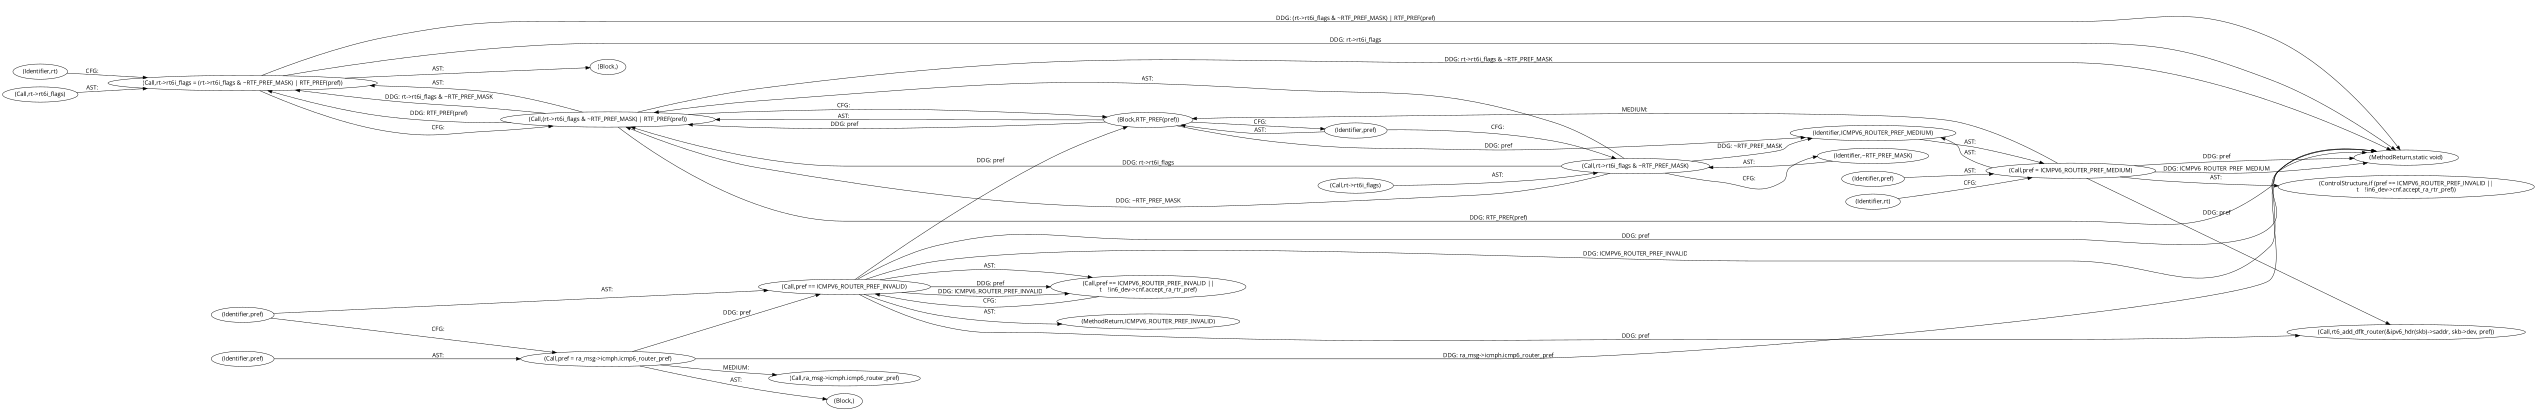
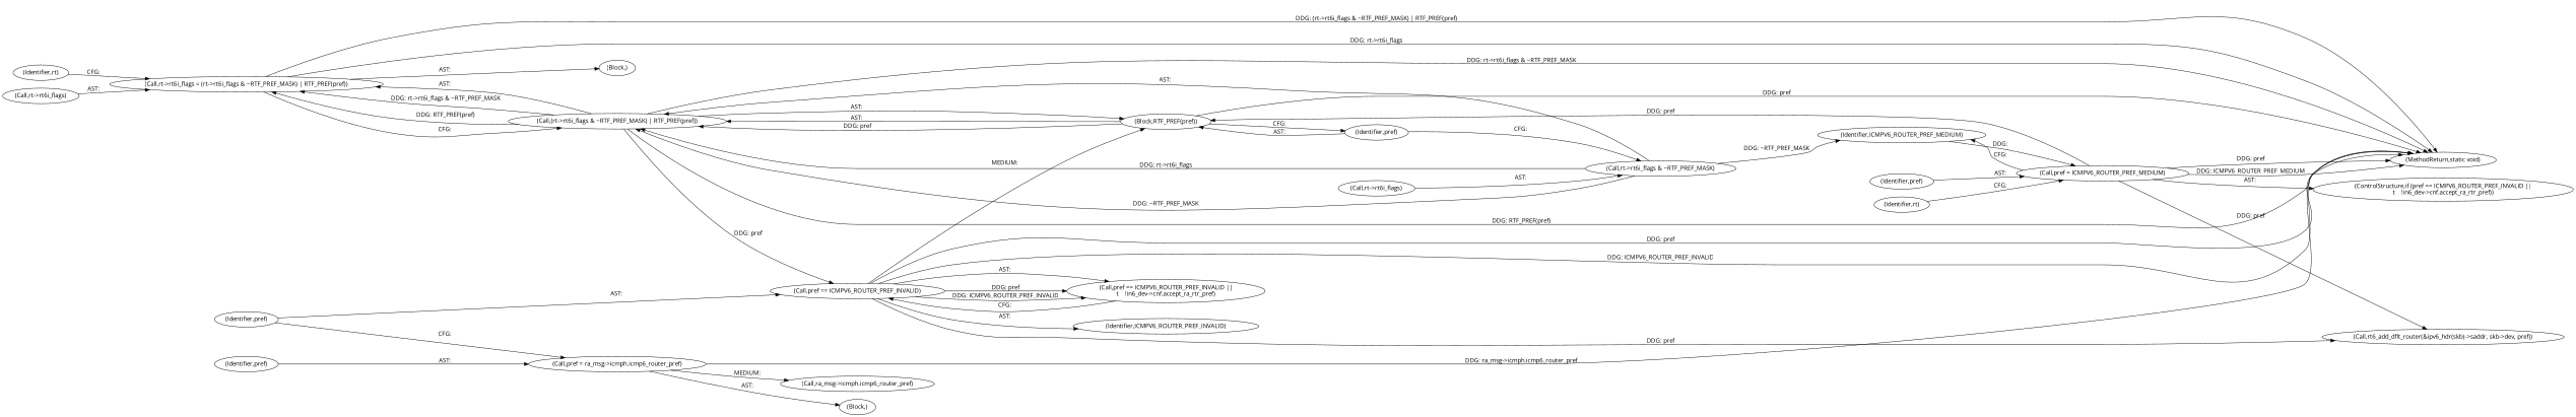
  digraph {
    fontname="Open Sans"
    rankdir=LR
    node [fontname="Open Sans"]
    edge [fontname="Open Sans"]
    n1 [label="(Call,rt->rt6i_flags = (rt->rt6i_flags & ~RTF_PREF_MASK) | RTF_PREF(pref))"]
    n2 [label="(Call,(rt->rt6i_flags & ~RTF_PREF_MASK) | RTF_PREF(pref))"]
    n3 [label="(Block,)"]
    n4 [label="(MethodReturn,static void)"]
    n5 [label="(Block,RTF_PREF(pref))"]
    n6 [label="(Identifier,pref)"]
    n7 [label="(Call,rt->rt6i_flags & ~RTF_PREF_MASK)"]
-   n8 [label="(Identifier,~RTF_PREF_MASK)"]
    n9 [label="(Identifier,ICMPV6_ROUTER_PREF_MEDIUM)"]
    n10 [label="(Call,pref = ICMPV6_ROUTER_PREF_MEDIUM)"]
    n11 [label="(Call,rt6_add_dflt_router(&ipv6_hdr(skb)->saddr, skb->dev, pref))"]
    n12 [label="(ControlStructure,if (pref == ICMPV6_ROUTER_PREF_INVALID ||\n\t    !in6_dev->cnf.accept_ra_rtr_pref))"]
    n13 [label="(Call,pref == ICMPV6_ROUTER_PREF_INVALID)"]
    n14 [label="(Call,pref == ICMPV6_ROUTER_PREF_INVALID ||\n\t    !in6_dev->cnf.accept_ra_rtr_pref)"]
-   n15 [label="(MethodReturn,ICMPV6_ROUTER_PREF_INVALID)"]
+   n15 [label="(Identifier,ICMPV6_ROUTER_PREF_INVALID)"]
    n16 [label="(Call,pref = ra_msg->icmph.icmp6_router_pref)"]
    n17 [label="(Block,)"]
    n18 [label="(Call,ra_msg->icmph.icmp6_router_pref)"]
    n19 [label="(Identifier,rt)"]
    n20 [label="(Identifier,rt)"]
    n21 [label="(Identifier,pref)"]
    n22 [label="(Identifier,pref)"]
    n23 [label="(Call,rt->rt6i_flags)"]
    n24 [label="(Identifier,pref)"]
    n25 [label="(Call,rt->rt6i_flags)"]
    n1 -> n2 [label="CFG: "]
    n1 -> n3 [label="AST: "]
    n1 -> n4 [label="DDG: (rt->rt6i_flags & ~RTF_PREF_MASK) | RTF_PREF(pref)"]
    n1 -> n4 [label="DDG: rt->rt6i_flags"]
    n2 -> n1 [label="AST: "]
    n2 -> n1 [label="DDG: rt->rt6i_flags & ~RTF_PREF_MASK"]
    n2 -> n1 [label="DDG: RTF_PREF(pref)"]
    n2 -> n4 [label="DDG: rt->rt6i_flags & ~RTF_PREF_MASK"]
    n2 -> n4 [label="DDG: RTF_PREF(pref)"]
-   n2 -> n5 [label="CFG: "]
+   n2 -> n5 [label="AST: "]
    n5 -> n2 [label="AST: "]
    n5 -> n2 [label="DDG: pref"]
-   n5 -> n9 [label="DDG: pref"]
+   n5 -> n4 [label="DDG: pref"]
    n5 -> n6 [label="CFG: "]
    n6 -> n5 [label="AST: "]
    n6 -> n7 [label="CFG: "]
    n7 -> n2 [label="AST: "]
    n7 -> n2 [label="DDG: rt->rt6i_flags"]
    n7 -> n2 [label="DDG: ~RTF_PREF_MASK"]
-   n7 -> n8 [label="CFG: "]
    n7 -> n9 [label="DDG: ~RTF_PREF_MASK"]
-   n8 -> n7 [label="AST: "]
-   n9 -> n10 [label="AST: "]
+   n9 -> n10 [label="DDG: "]
    n10 -> n4 [label="DDG: pref"]
    n10 -> n4 [label="DDG: ICMPV6_ROUTER_PREF_MEDIUM"]
-   n10 -> n5 [label="MEDIUM: "]
-   n10 -> n9 [label="AST: "]
+   n10 -> n5 [label="DDG: pref"]
+   n10 -> n9 [label="CFG: "]
    n10 -> n11 [label="DDG: pref"]
    n10 -> n12 [label="AST: "]
    n13 -> n4 [label="DDG: pref"]
    n13 -> n4 [label="DDG: ICMPV6_ROUTER_PREF_INVALID"]
-   n13 -> n5 [label="DDG: pref"]
+   n13 -> n5 [label="MEDIUM: "]
    n13 -> n11 [label="DDG: pref"]
    n13 -> n14 [label="AST: "]
    n13 -> n14 [label="DDG: pref"]
    n13 -> n14 [label="DDG: ICMPV6_ROUTER_PREF_INVALID"]
    n13 -> n15 [label="AST: "]
    n14 -> n13 [label="CFG: "]
    n16 -> n4 [label="DDG: ra_msg->icmph.icmp6_router_pref"]
-   n16 -> n13 [label="DDG: pref"]
+   n2 -> n13 [label="DDG: pref"]
    n16 -> n17 [label="AST: "]
    n16 -> n18 [label="MEDIUM: "]
    n19 -> n10 [label="CFG: "]
    n20 -> n1 [label="CFG: "]
    n21 -> n16 [label="AST: "]
    n22 -> n13 [label="AST: "]
    n22 -> n16 [label="CFG: "]
    n23 -> n7 [label="AST: "]
    n24 -> n10 [label="AST: "]
    n25 -> n1 [label="AST: "]
  }
